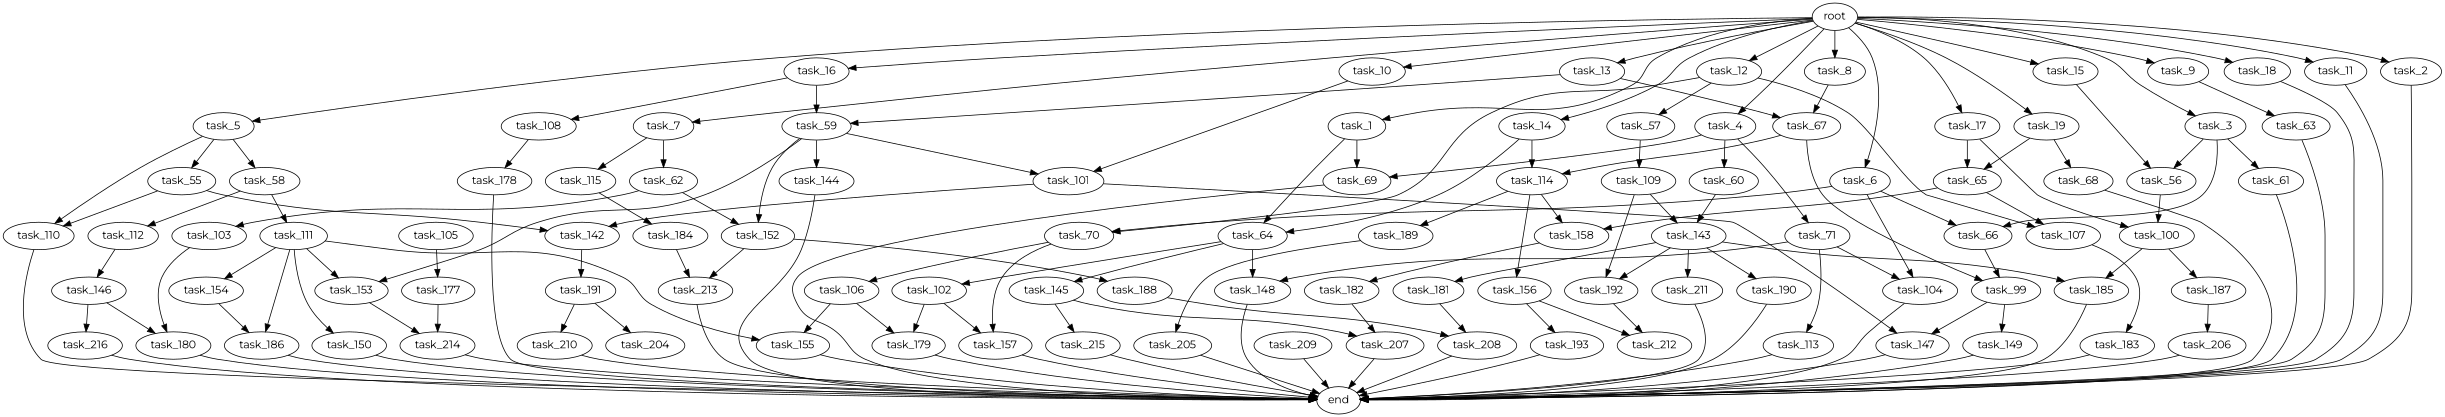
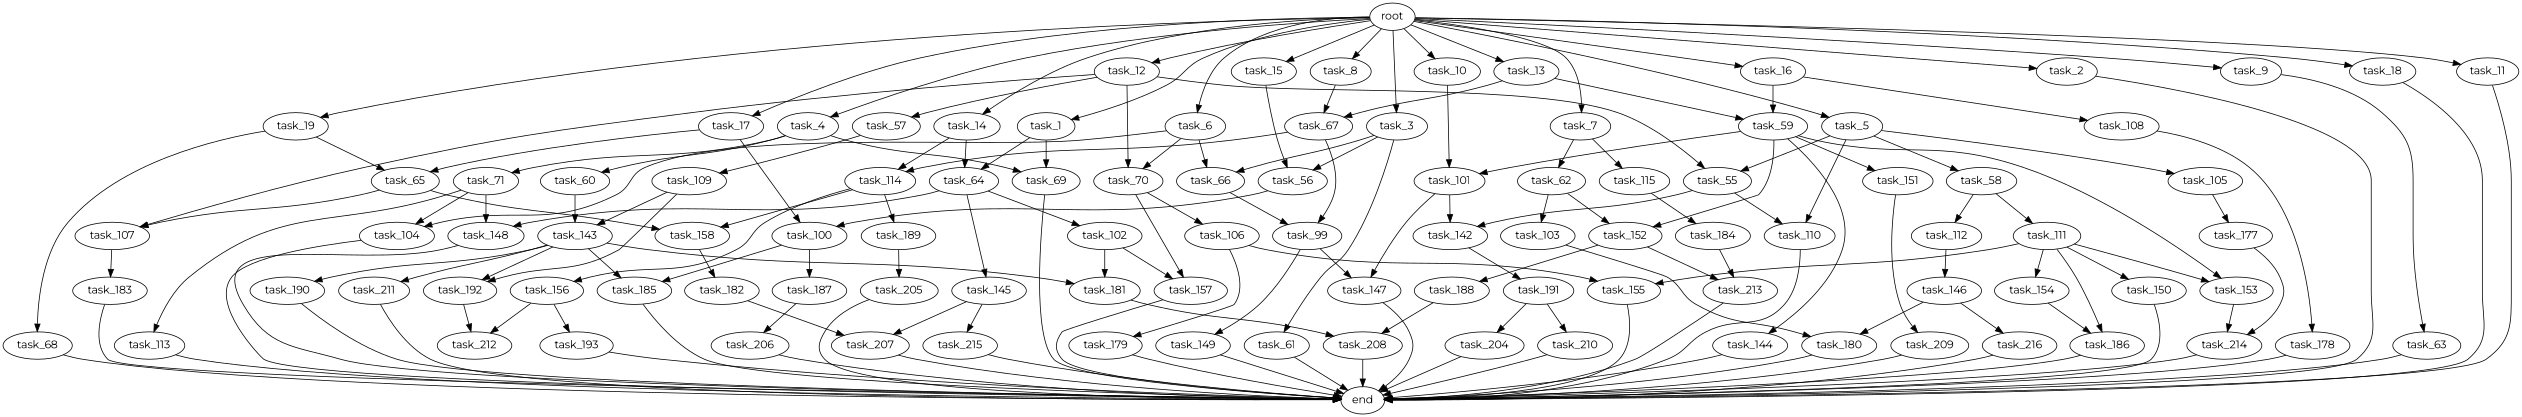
  digraph {
    fontname=Montserrat
    node [fontname=Montserrat]
    edge [fontname=Montserrat]
    task_105
    task_177
    task_214
    task_15
    task_56
    task_100
    task_55
    task_142
    task_110
    task_191
    end
    task_102
    task_181
    task_157
    task_208
    task_63
    task_184
    task_213
    task_143
    task_185
    task_190
    task_192
    task_211
    task_212
    task_207
    task_153
    task_204
    task_210
    task_7
    task_115
    task_62
    task_152
    task_103
    task_104
    task_183
    task_154
    task_186
    task_106
    task_155
    task_179
    task_9
    task_187
    task_216
    task_112
    task_146
    task_180
    task_147
    task_59
    task_144
+   task_151
    task_101
    task_209
    task_188
    task_64
    task_145
    task_148
    task_215
    task_65
    task_158
    task_107
    task_182
    task_150
    task_18
    task_68
    task_58
    task_111
    task_61
    task_109
    task_11
    task_1
    task_69
    task_156
    task_193
    task_99
    task_149
    task_66
    task_19
    task_4
    task_60
    task_71
    task_113
    task_206
    task_189
    task_205
    task_10
    task_8
    task_67
    task_114
    task_70
    task_14
    task_12
    task_57
    task_13
    task_108
    task_178
    task_3
    task_6
    task_2
    task_17
    root
    task_16
    task_5
    task_105 -> task_177
    task_177 -> task_214
    task_214 -> end
    task_15 -> task_56
    task_56 -> task_100
    task_100 -> task_185
    task_100 -> task_187
    task_55 -> task_142
    task_55 -> task_110
    task_142 -> task_191
    task_110 -> end
    task_191 -> task_204
    task_191 -> task_210
-   task_102 -> task_179
+   task_102 -> task_181
    task_102 -> task_157
    task_181 -> task_208
    task_157 -> end
    task_208 -> end
    task_63 -> end
    task_184 -> task_213
    task_213 -> end
    task_143 -> task_181
    task_143 -> task_185
    task_143 -> task_190
    task_143 -> task_192
    task_143 -> task_211
    task_185 -> end
    task_190 -> end
    task_192 -> task_212
    task_211 -> end
    task_207 -> end
    task_153 -> task_214
+   task_204 -> end
    task_210 -> end
    task_7 -> task_115
    task_7 -> task_62
    task_115 -> task_184
    task_62 -> task_152
    task_62 -> task_103
    task_152 -> task_213
    task_152 -> task_188
    task_103 -> task_180
    task_104 -> end
    task_183 -> end
    task_154 -> task_186
    task_186 -> end
    task_106 -> task_155
    task_106 -> task_179
    task_155 -> end
    task_179 -> end
    task_9 -> task_63
    task_187 -> task_206
    task_216 -> end
    task_112 -> task_146
    task_146 -> task_216
    task_146 -> task_180
    task_180 -> end
    task_147 -> end
    task_59 -> task_153
    task_59 -> task_152
    task_59 -> task_144
+   task_59 -> task_151
    task_59 -> task_101
    task_144 -> end
+   task_151 -> task_209
    task_101 -> task_142
    task_101 -> task_147
    task_209 -> end
    task_188 -> task_208
    task_64 -> task_102
    task_64 -> task_145
    task_64 -> task_148
    task_145 -> task_207
    task_145 -> task_215
    task_148 -> end
    task_215 -> end
    task_65 -> task_158
    task_65 -> task_107
    task_158 -> task_182
    task_107 -> task_183
    task_182 -> task_207
    task_150 -> end
    task_18 -> end
    task_68 -> end
    task_58 -> task_112
    task_58 -> task_111
    task_111 -> task_153
    task_111 -> task_154
    task_111 -> task_186
    task_111 -> task_155
    task_111 -> task_150
    task_61 -> end
    task_109 -> task_143
    task_109 -> task_192
    task_11 -> end
    task_1 -> task_64
    task_1 -> task_69
    task_69 -> end
    task_156 -> task_212
    task_156 -> task_193
    task_193 -> end
    task_99 -> task_147
    task_99 -> task_149
    task_149 -> end
    task_66 -> task_99
    task_19 -> task_65
    task_19 -> task_68
    task_4 -> task_69
    task_4 -> task_60
    task_4 -> task_71
    task_60 -> task_143
    task_71 -> task_104
    task_71 -> task_148
    task_71 -> task_113
    task_113 -> end
    task_206 -> end
    task_189 -> task_205
    task_205 -> end
    task_10 -> task_101
    task_8 -> task_67
    task_67 -> task_99
    task_67 -> task_114
    task_114 -> task_158
    task_114 -> task_156
    task_114 -> task_189
    task_70 -> task_157
    task_70 -> task_106
    task_14 -> task_64
    task_14 -> task_114
+   task_12 -> task_55
    task_12 -> task_107
    task_12 -> task_70
    task_12 -> task_57
    task_57 -> task_109
    task_13 -> task_59
    task_13 -> task_67
    task_108 -> task_178
    task_178 -> end
    task_3 -> task_56
    task_3 -> task_61
    task_3 -> task_66
    task_6 -> task_104
    task_6 -> task_66
    task_6 -> task_70
    task_2 -> end
    task_17 -> task_100
    task_17 -> task_65
    root -> task_15
    root -> task_7
    root -> task_9
    root -> task_18
    root -> task_11
    root -> task_1
    root -> task_19
    root -> task_4
    root -> task_10
    root -> task_8
    root -> task_14
    root -> task_12
    root -> task_13
    root -> task_3
    root -> task_6
    root -> task_2
    root -> task_17
    root -> task_16
    root -> task_5
    task_16 -> task_59
    task_16 -> task_108
+   task_5 -> task_105
    task_5 -> task_55
    task_5 -> task_110
    task_5 -> task_58
  }
